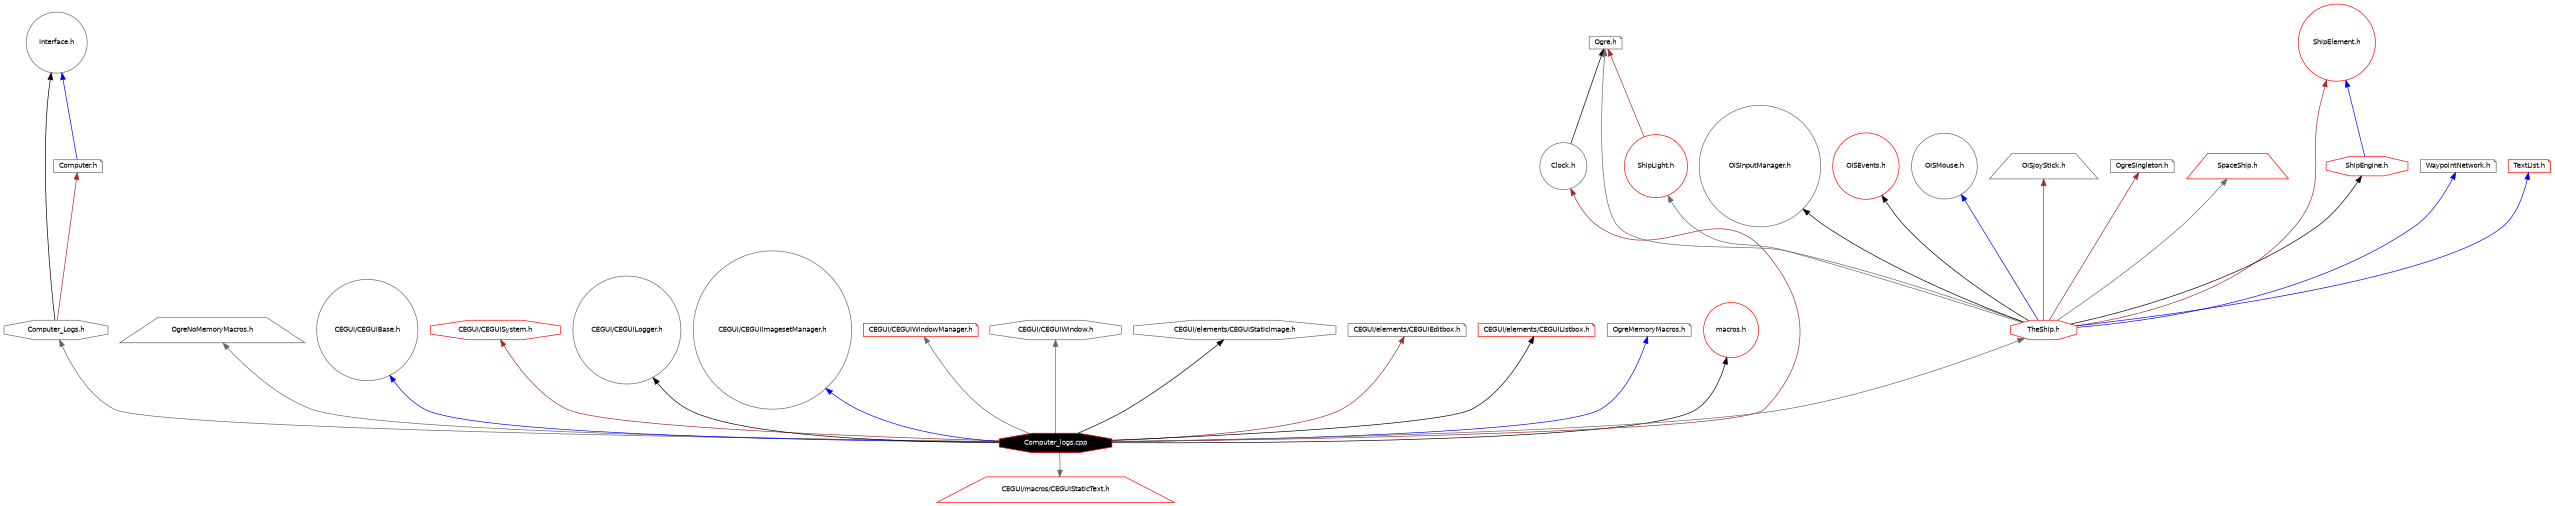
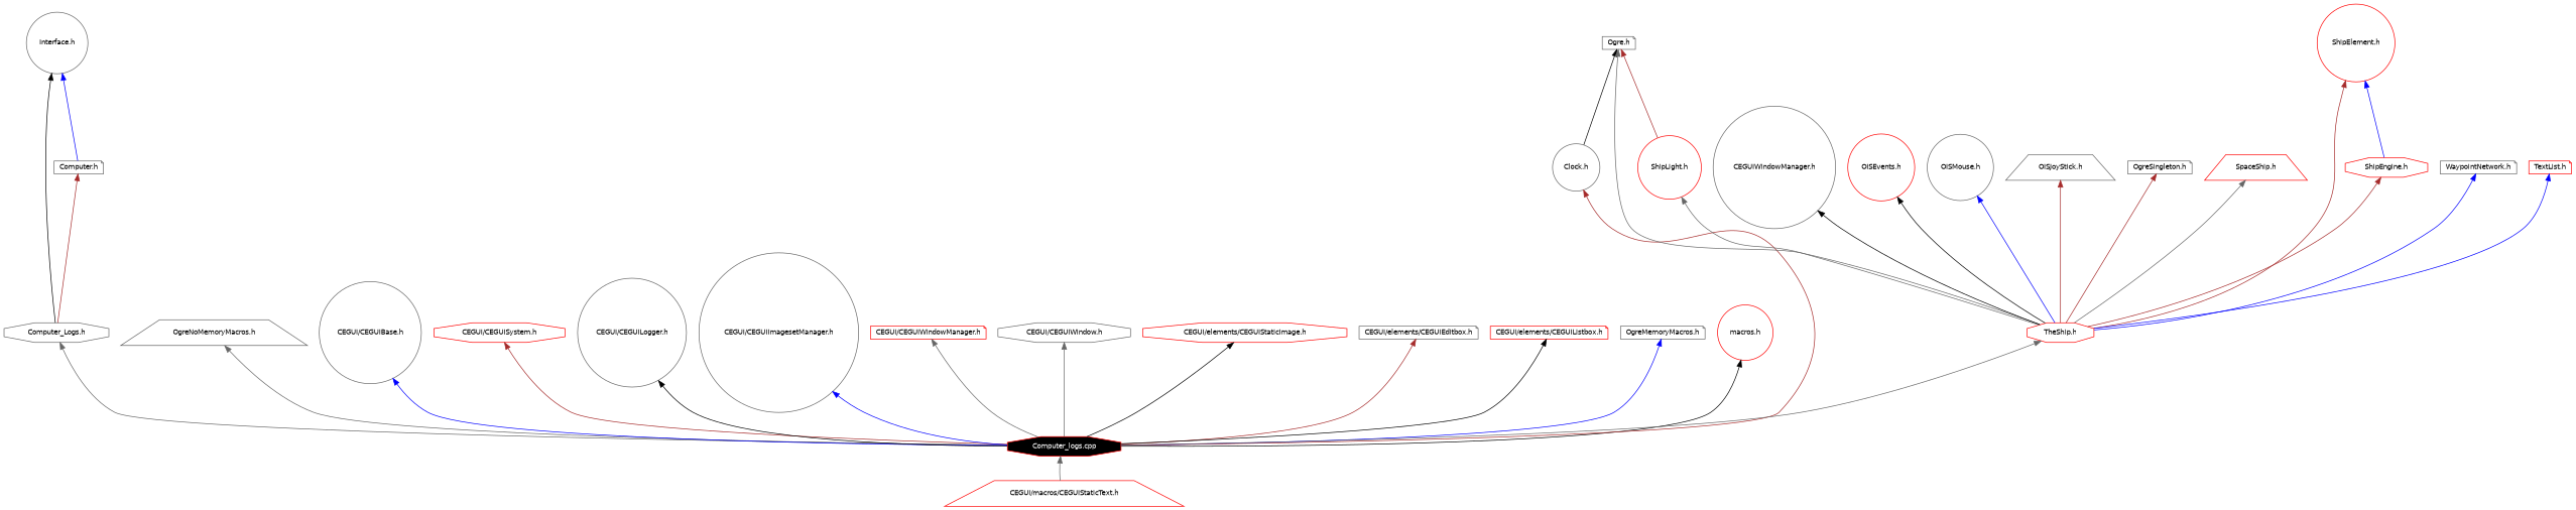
  digraph {
    node [color=gray40 fontname=Helvetica fontsize=10 shape=circle]
    edge [color=gray40 dir=back fontname=Helvetica fontsize=10 labelfontname=Helvetica labelfontsize=10 style=solid]
    n1 [color=red fillcolor=black fontcolor=white height=0.2 label="Computer_logs.cpp" shape=octagon style=filled width=0.4]
    n2 [height=0.2 label="Computer_Logs.h" shape=octagon width=0.4]
    n3 [height=0.2 label="Interface.h" width=0.4]
    n4 [height=0.2 label="Computer.h" shape=note width=0.4]
    n5 [height=0.2 label="OgreNoMemoryMacros.h" shape=trapezium width=0.4]
    n6 [height=0.2 label="CEGUI/CEGUIBase.h" width=0.4]
    n7 [color=red height=0.2 label="CEGUI/CEGUISystem.h" shape=octagon width=0.4]
    n8 [height=0.2 label="CEGUI/CEGUILogger.h" width=0.4]
    n9 [height=0.2 label="CEGUI/CEGUIImagesetManager.h" width=0.4]
    n10 [color=red height=0.2 label="CEGUI/CEGUIWindowManager.h" shape=note width=0.4]
    n11 [height=0.2 label="CEGUI/CEGUIWindow.h" shape=octagon width=0.4]
-   n12 [height=0.2 label="CEGUI/elements/CEGUIStaticImage.h" shape=octagon width=0.4]
+   n12 [color=red height=0.2 label="CEGUI/elements/CEGUIStaticImage.h" shape=octagon width=0.4]
    n13 [color=red height=0.2 label="CEGUI/macros/CEGUIStaticText.h" shape=trapezium width=0.4]
    n14 [height=0.2 label="CEGUI/elements/CEGUIEditbox.h" shape=note width=0.4]
    n15 [color=red height=0.2 label="CEGUI/elements/CEGUIListbox.h" shape=note width=0.4]
    n16 [height=0.2 label="OgreMemoryMacros.h" shape=note width=0.4]
    n17 [color=red height=0.2 label="macros.h" width=0.4]
    n18 [height=0.2 label="Clock.h" width=0.4]
    n19 [height=0.2 label="Ogre.h" shape=note width=0.4]
    n20 [color=red height=0.2 label="TheShip.h" shape=octagon width=0.4]
    n21 [color=red height=0.2 label="ShipLight.h" width=0.4]
-   n22 [height=0.2 label="OISInputManager.h" width=0.4]
+   n22 [height=0.2 label="CEGUIWindowManager.h" width=0.4]
    n23 [color=red height=0.2 label="OISEvents.h" width=0.4]
    n24 [height=0.2 label="OISMouse.h" width=0.4]
    n25 [height=0.2 label="OISJoyStick.h" shape=trapezium width=0.4]
    n26 [height=0.2 label="OgreSingleton.h" shape=note width=0.4]
    n27 [color=red height=0.2 label="SpaceShip.h" shape=trapezium width=0.4]
    n28 [color=red height=0.2 label="ShipElement.h" width=0.4]
    n29 [color=red height=0.2 label="ShipEngine.h" shape=octagon width=0.4]
    n30 [height=0.2 label="WaypointNetwork.h" shape=note width=0.4]
    n31 [color=red height=0.2 label="TextList.h" shape=note width=0.4]
    n2 -> n1
    n3 -> n2 [color=black]
    n3 -> n4 [color=blue]
    n4 -> n2 [color=brown]
    n5 -> n1
    n6 -> n1 [color=blue]
    n7 -> n1 [color=brown]
    n8 -> n1 [color=black]
    n9 -> n1 [color=blue]
    n10 -> n1
    n11 -> n1
    n12 -> n1 [color=black]
-   n13 -> n1
+   n1 -> n13
    n14 -> n1 [color=brown]
    n15 -> n1 [color=black]
    n16 -> n1 [color=blue]
    n17 -> n1 [color=black]
    n18 -> n1 [color=brown]
    n19 -> n18 [color=black]
    n19 -> n20
    n19 -> n21 [color=brown]
    n20 -> n1
    n21 -> n20
    n22 -> n20 [color=black]
    n23 -> n20 [color=black]
    n24 -> n20 [color=blue]
    n25 -> n20 [color=brown]
    n26 -> n20 [color=brown]
    n27 -> n20
    n28 -> n20 [color=brown]
    n28 -> n29 [color=blue]
-   n29 -> n20 [color=black]
+   n29 -> n20 [color=brown]
    n30 -> n20 [color=blue]
    n31 -> n20 [color=blue]
  }
